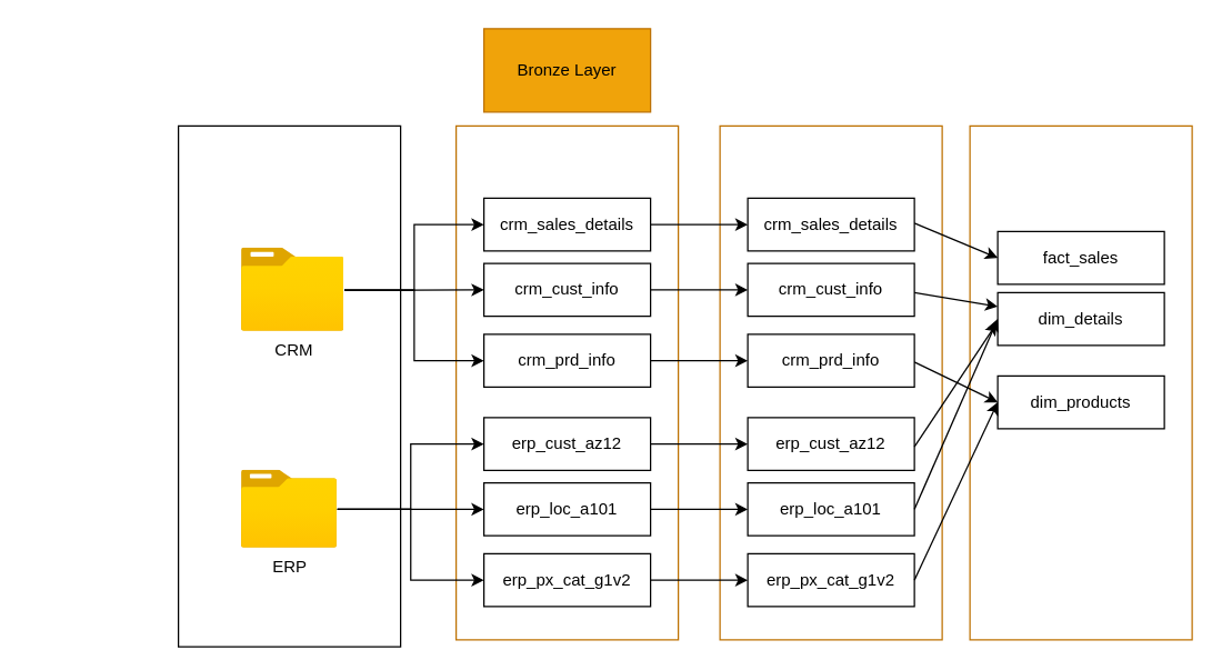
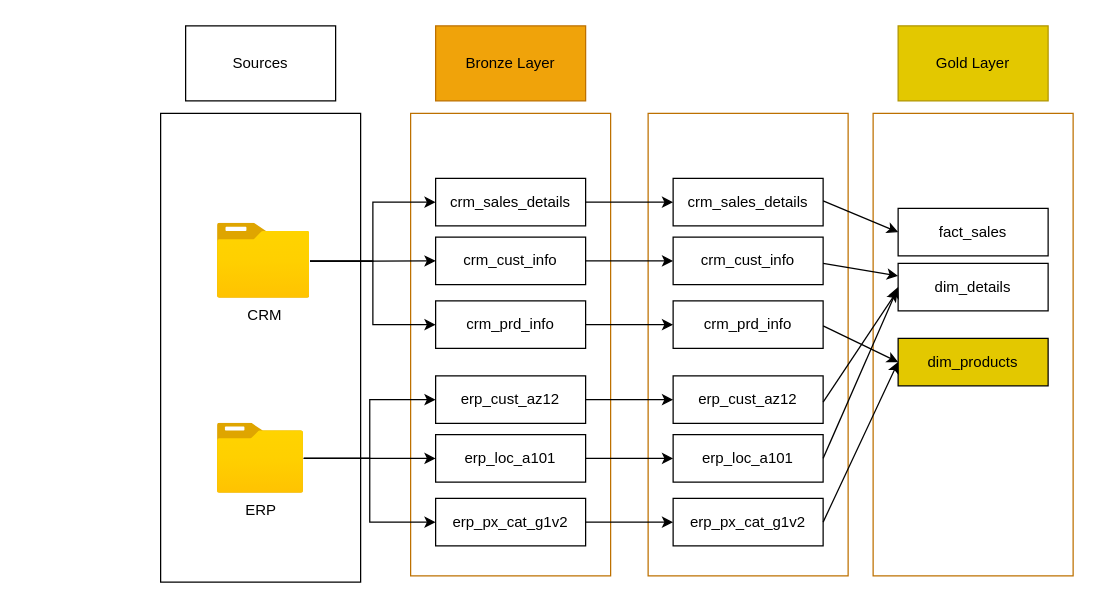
  <mxCell id="0" />
  <mxCell id="1" parent="0" />
  <mxCell id="2" value="" style="rounded=0;whiteSpace=wrap;html=1;fillColor=default;fontColor=#000000;strokeColor=#BD7000;gradientColor=none;" vertex="1" parent="1"><mxGeometry x="328" y="90" width="160" height="370" as="geometry" /></mxCell>
+ <mxCell id="3" value="Sources" style="rounded=0;whiteSpace=wrap;html=1;" vertex="1" parent="1"><mxGeometry x="148" y="20" width="120" height="60" as="geometry" /></mxCell>
  <mxCell id="4" value="" style="rounded=0;whiteSpace=wrap;html=1;rotation=90;" vertex="1" parent="1"><mxGeometry x="20.5" y="197.5" width="375" height="160" as="geometry" /></mxCell>
  <mxCell id="5" style="edgeStyle=orthogonalEdgeStyle;rounded=0;orthogonalLoop=1;jettySize=auto;html=1;entryX=0;entryY=0.5;entryDx=0;entryDy=0;" edge="1" parent="1" source="8" target="18"><mxGeometry relative="1" as="geometry" /></mxCell>
  <mxCell id="6" style="edgeStyle=orthogonalEdgeStyle;rounded=0;orthogonalLoop=1;jettySize=auto;html=1;entryX=0;entryY=0.5;entryDx=0;entryDy=0;" edge="1" parent="1" source="8" target="20"><mxGeometry relative="1" as="geometry" /></mxCell>
  <mxCell id="7" style="edgeStyle=orthogonalEdgeStyle;rounded=0;orthogonalLoop=1;jettySize=auto;html=1;entryX=0;entryY=0.5;entryDx=0;entryDy=0;" edge="1" parent="1" source="8" target="22"><mxGeometry relative="1" as="geometry" /></mxCell>
  <mxCell id="8" value="CRM" style="image;aspect=fixed;html=1;points=[];align=center;fontSize=12;image=img/lib/azure2/general/Folder_Blank.svg;" vertex="1" parent="1"><mxGeometry x="173.5" y="177.97" width="74" height="60.06" as="geometry" /></mxCell>
  <mxCell id="9" style="edgeStyle=orthogonalEdgeStyle;rounded=0;orthogonalLoop=1;jettySize=auto;html=1;entryX=0;entryY=0.5;entryDx=0;entryDy=0;" edge="1" parent="1" source="12" target="24"><mxGeometry relative="1" as="geometry" /></mxCell>
  <mxCell id="10" style="edgeStyle=orthogonalEdgeStyle;rounded=0;orthogonalLoop=1;jettySize=auto;html=1;" edge="1" parent="1" source="12" target="26"><mxGeometry relative="1" as="geometry" /></mxCell>
  <mxCell id="11" style="edgeStyle=orthogonalEdgeStyle;rounded=0;orthogonalLoop=1;jettySize=auto;html=1;entryX=0;entryY=0.5;entryDx=0;entryDy=0;" edge="1" parent="1" source="12" target="28"><mxGeometry relative="1" as="geometry" /></mxCell>
  <mxCell id="12" value="ERP" style="image;aspect=fixed;html=1;points=[];align=center;fontSize=12;image=img/lib/azure2/general/Folder_Blank.svg;" vertex="1" parent="1"><mxGeometry x="173.5" y="338" width="69" height="56.0" as="geometry" /></mxCell>
  <mxCell id="13" value="Bronze Layer" style="rounded=0;whiteSpace=wrap;html=1;fillColor=#f0a30a;fontColor=#000000;strokeColor=#BD7000;" vertex="1" parent="1"><mxGeometry x="348" y="20" width="120" height="60" as="geometry" /></mxCell>
  <mxCell id="14" value="" style="rounded=0;whiteSpace=wrap;html=1;fillColor=default;fontColor=#000000;strokeColor=light-dark(#BD7000,#CCCCCC);gradientColor=none;" vertex="1" parent="1"><mxGeometry x="518" y="90" width="160" height="370" as="geometry" /></mxCell>
  <mxCell id="15" value="" style="rounded=0;whiteSpace=wrap;html=1;fillColor=default;fontColor=#000000;strokeColor=light-dark(#BD7000,#BD7000);gradientColor=none;" vertex="1" parent="1"><mxGeometry x="698" y="90" width="160" height="370" as="geometry" /></mxCell>
+ <mxCell id="16" value="Gold Layer" style="rounded=0;whiteSpace=wrap;html=1;fillColor=#e3c800;strokeColor=#B09500;fontColor=#000000;" vertex="1" parent="1"><mxGeometry x="718" y="20" width="120" height="60" as="geometry" /></mxCell>
  <mxCell id="17" style="edgeStyle=orthogonalEdgeStyle;rounded=0;orthogonalLoop=1;jettySize=auto;html=1;entryX=0;entryY=0.5;entryDx=0;entryDy=0;" edge="1" parent="1" source="18" target="29"><mxGeometry relative="1" as="geometry" /></mxCell>
  <mxCell id="18" value="crm_sales_details" style="rounded=0;whiteSpace=wrap;html=1;" vertex="1" parent="1"><mxGeometry x="348" y="142" width="120" height="38" as="geometry" /></mxCell>
  <mxCell id="19" style="edgeStyle=orthogonalEdgeStyle;rounded=0;orthogonalLoop=1;jettySize=auto;html=1;entryX=0;entryY=0.5;entryDx=0;entryDy=0;" edge="1" parent="1" source="20" target="30"><mxGeometry relative="1" as="geometry" /></mxCell>
  <mxCell id="20" value="crm_cust_info" style="rounded=0;whiteSpace=wrap;html=1;" vertex="1" parent="1"><mxGeometry x="348" y="189" width="120" height="38" as="geometry" /></mxCell>
  <mxCell id="21" style="edgeStyle=orthogonalEdgeStyle;rounded=0;orthogonalLoop=1;jettySize=auto;html=1;entryX=0;entryY=0.5;entryDx=0;entryDy=0;" edge="1" parent="1" source="22" target="31"><mxGeometry relative="1" as="geometry" /></mxCell>
  <mxCell id="22" value="crm_prd_info" style="rounded=0;whiteSpace=wrap;html=1;" vertex="1" parent="1"><mxGeometry x="348" y="240" width="120" height="38" as="geometry" /></mxCell>
  <mxCell id="23" style="edgeStyle=orthogonalEdgeStyle;rounded=0;orthogonalLoop=1;jettySize=auto;html=1;entryX=0;entryY=0.5;entryDx=0;entryDy=0;" edge="1" parent="1" source="24" target="32"><mxGeometry relative="1" as="geometry" /></mxCell>
  <mxCell id="24" value="erp_cust_az12" style="rounded=0;whiteSpace=wrap;html=1;" vertex="1" parent="1"><mxGeometry x="348" y="300" width="120" height="38" as="geometry" /></mxCell>
  <mxCell id="25" style="edgeStyle=orthogonalEdgeStyle;rounded=0;orthogonalLoop=1;jettySize=auto;html=1;entryX=0;entryY=0.5;entryDx=0;entryDy=0;" edge="1" parent="1" source="26" target="33"><mxGeometry relative="1" as="geometry" /></mxCell>
  <mxCell id="26" value="erp_loc_a101" style="rounded=0;whiteSpace=wrap;html=1;" vertex="1" parent="1"><mxGeometry x="348" y="347" width="120" height="38" as="geometry" /></mxCell>
  <mxCell id="27" style="edgeStyle=orthogonalEdgeStyle;rounded=0;orthogonalLoop=1;jettySize=auto;html=1;entryX=0;entryY=0.5;entryDx=0;entryDy=0;" edge="1" parent="1" source="28" target="34"><mxGeometry relative="1" as="geometry" /></mxCell>
  <mxCell id="28" value="erp_px_cat_g1v2" style="rounded=0;whiteSpace=wrap;html=1;" vertex="1" parent="1"><mxGeometry x="348" y="398" width="120" height="38" as="geometry" /></mxCell>
  <mxCell id="29" value="crm_sales_details" style="rounded=0;whiteSpace=wrap;html=1;" vertex="1" parent="1"><mxGeometry x="538" y="142" width="120" height="38" as="geometry" /></mxCell>
  <mxCell id="30" value="crm_cust_info" style="rounded=0;whiteSpace=wrap;html=1;" vertex="1" parent="1"><mxGeometry x="538" y="189" width="120" height="38" as="geometry" /></mxCell>
  <mxCell id="31" value="crm_prd_info" style="rounded=0;whiteSpace=wrap;html=1;" vertex="1" parent="1"><mxGeometry x="538" y="240" width="120" height="38" as="geometry" /></mxCell>
  <mxCell id="32" value="erp_cust_az12" style="rounded=0;whiteSpace=wrap;html=1;" vertex="1" parent="1"><mxGeometry x="538" y="300" width="120" height="38" as="geometry" /></mxCell>
  <mxCell id="33" value="erp_loc_a101" style="rounded=0;whiteSpace=wrap;html=1;" vertex="1" parent="1"><mxGeometry x="538" y="347" width="120" height="38" as="geometry" /></mxCell>
  <mxCell id="34" value="erp_px_cat_g1v2" style="rounded=0;whiteSpace=wrap;html=1;" vertex="1" parent="1"><mxGeometry x="538" y="398" width="120" height="38" as="geometry" /></mxCell>
  <mxCell id="35" value="fact_sales" style="rounded=0;whiteSpace=wrap;html=1;" vertex="1" parent="1"><mxGeometry x="718" y="166" width="120" height="38" as="geometry" /></mxCell>
  <mxCell id="36" value="dim_details" style="rounded=0;whiteSpace=wrap;html=1;" vertex="1" parent="1"><mxGeometry x="718" y="210" width="120" height="38" as="geometry" /></mxCell>
- <mxCell id="37" value="dim_products" style="rounded=0;whiteSpace=wrap;html=1;" vertex="1" parent="1"><mxGeometry x="718" y="270" width="120" height="38" as="geometry" /></mxCell>
+ <mxCell id="37" value="dim_products" style="rounded=0;whiteSpace=wrap;html=1;fillColor=#e3c800;" vertex="1" parent="1"><mxGeometry x="718" y="270" width="120" height="38" as="geometry" /></mxCell>
  <mxCell id="38" value="" style="endArrow=classic;html=1;rounded=0;entryX=0;entryY=0.5;entryDx=0;entryDy=0;" edge="1" parent="1" target="35"><mxGeometry width="50" height="50" relative="1" as="geometry"><mxPoint x="658" y="160" as="sourcePoint" /><mxPoint x="708" y="110" as="targetPoint" /></mxGeometry></mxCell>
  <mxCell id="39" value="" style="endArrow=classic;html=1;rounded=0;entryX=0;entryY=0.5;entryDx=0;entryDy=0;" edge="1" parent="1"><mxGeometry width="50" height="50" relative="1" as="geometry"><mxPoint x="658" y="210" as="sourcePoint" /><mxPoint x="718" y="220" as="targetPoint" /></mxGeometry></mxCell>
  <mxCell id="40" value="" style="endArrow=classic;html=1;rounded=0;entryX=-0.004;entryY=0.57;entryDx=0;entryDy=0;entryPerimeter=0;" edge="1" parent="1" target="36"><mxGeometry width="50" height="50" relative="1" as="geometry"><mxPoint x="658" y="321" as="sourcePoint" /><mxPoint x="718" y="290" as="targetPoint" /></mxGeometry></mxCell>
  <mxCell id="41" value="" style="endArrow=classic;html=1;rounded=0;entryX=0;entryY=0.5;entryDx=0;entryDy=0;exitX=1;exitY=0.5;exitDx=0;exitDy=0;" edge="1" parent="1" source="33" target="36"><mxGeometry width="50" height="50" relative="1" as="geometry"><mxPoint x="668" y="331" as="sourcePoint" /><mxPoint x="728" y="242" as="targetPoint" /></mxGeometry></mxCell>
  <mxCell id="42" value="" style="endArrow=classic;html=1;rounded=0;entryX=0;entryY=0.5;entryDx=0;entryDy=0;" edge="1" parent="1" target="37"><mxGeometry width="50" height="50" relative="1" as="geometry"><mxPoint x="658" y="260" as="sourcePoint" /><mxPoint x="708" y="210" as="targetPoint" /></mxGeometry></mxCell>
  <mxCell id="43" value="" style="endArrow=classic;html=1;rounded=0;entryX=0;entryY=0.5;entryDx=0;entryDy=0;exitX=1;exitY=0.5;exitDx=0;exitDy=0;" edge="1" parent="1" source="34" target="37"><mxGeometry width="50" height="50" relative="1" as="geometry"><mxPoint x="668" y="270" as="sourcePoint" /><mxPoint x="728" y="299" as="targetPoint" /></mxGeometry></mxCell>
